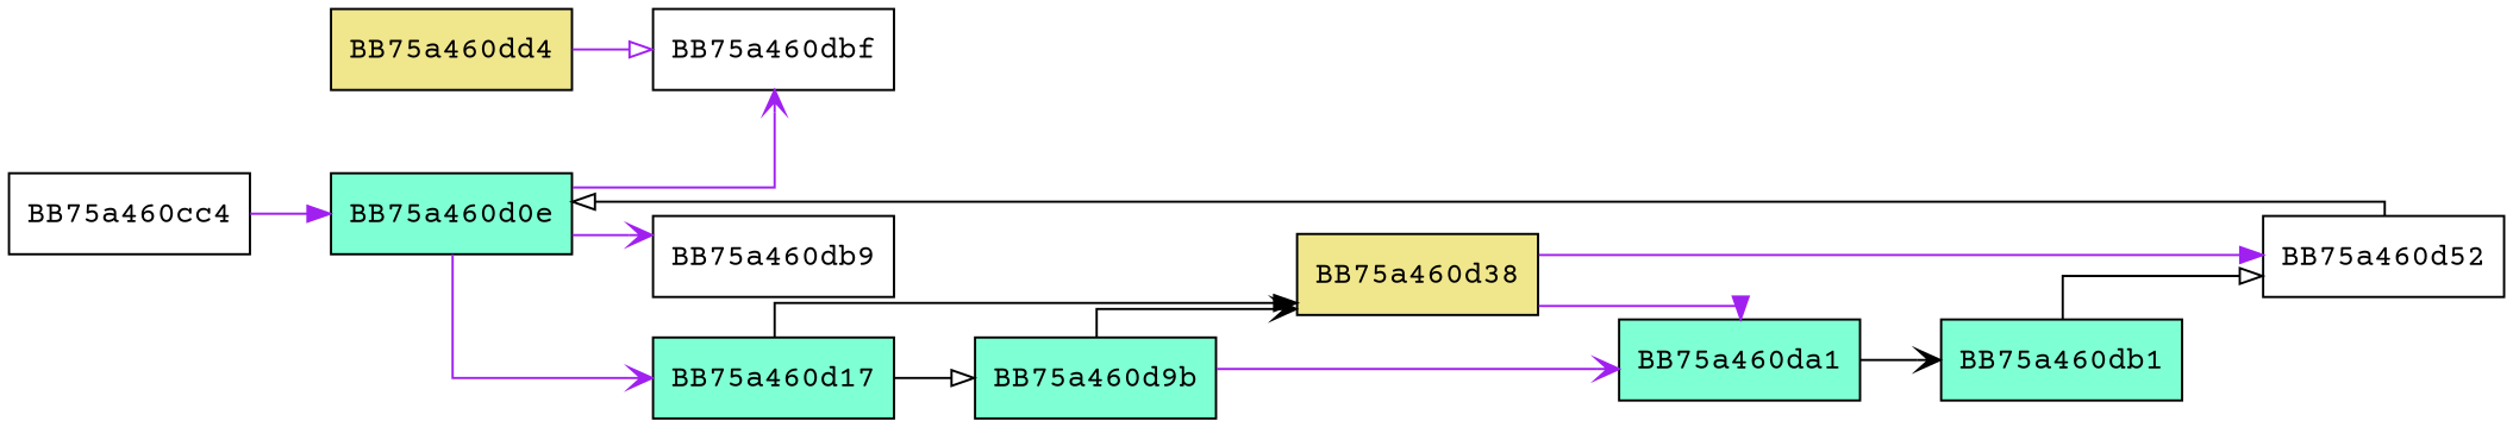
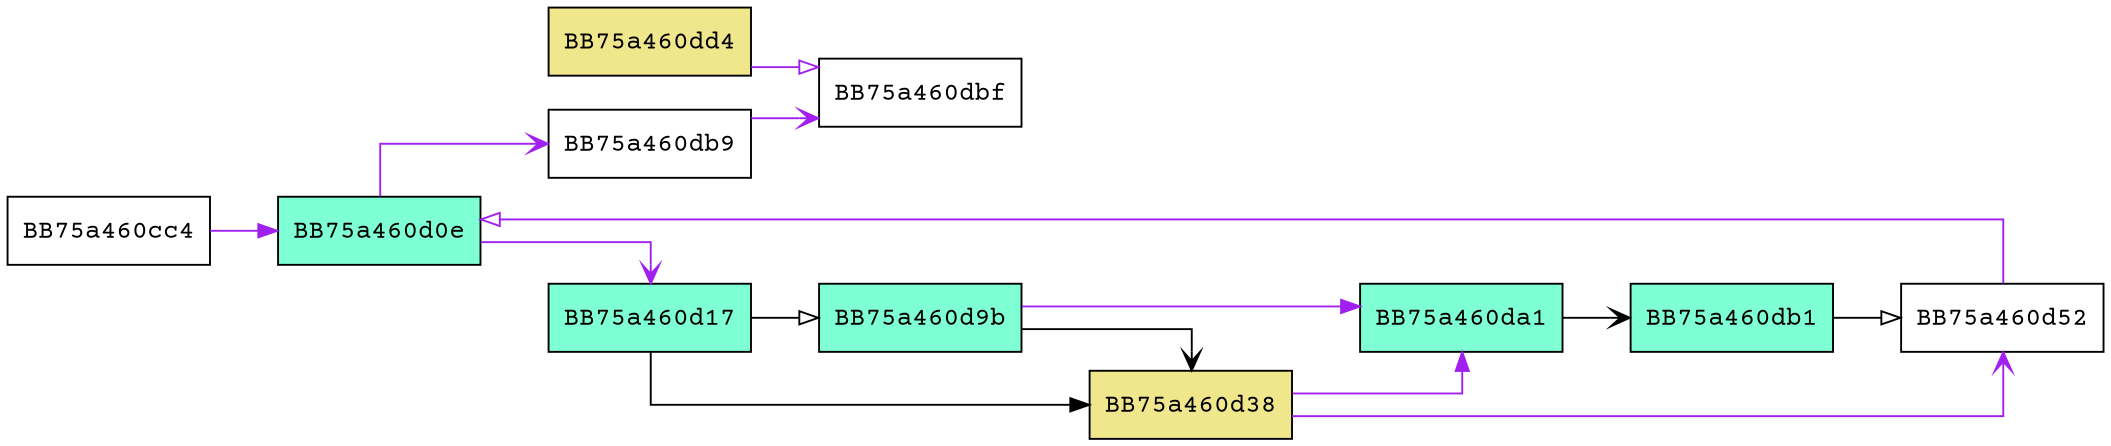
  digraph {
    fontname="Courier Prime"
    rankdir=LR
    splines=ortho
    node [fillcolor=aquamarine fontname="Courier Prime" shape=box style=filled]
    edge [arrowhead=vee color=purple fontname="Courier Prime"]
    BB75a460d0e
    BB75a460cc4 [fillcolor=white]
    BB75a460db9 [fillcolor=white]
    BB75a460d17
    BB75a460dbf [fillcolor=white]
    BB75a460d9b
    BB75a460d38 [fillcolor=khaki]
    BB75a460da1
    BB75a460d52 [fillcolor=white]
    BB75a460db1
    BB75a460dd4 [fillcolor=khaki]
    BB75a460d0e -> BB75a460db9
    BB75a460d0e -> BB75a460d17
    BB75a460cc4 -> BB75a460d0e [arrowhead=normal]
-   BB75a460d0e -> BB75a460dbf
+   BB75a460db9 -> BB75a460dbf
    BB75a460d17 -> BB75a460d9b [arrowhead=onormal color=black]
    BB75a460d17 -> BB75a460d38 [arrowhead=normal color=black]
    BB75a460d9b -> BB75a460d38 [color=black]
-   BB75a460d9b -> BB75a460da1
+   BB75a460d9b -> BB75a460da1 [arrowhead=normal]
    BB75a460d38 -> BB75a460da1 [arrowhead=normal]
-   BB75a460d38 -> BB75a460d52 [arrowhead=normal]
+   BB75a460d38 -> BB75a460d52
    BB75a460da1 -> BB75a460db1 [color=black]
-   BB75a460d52 -> BB75a460d0e [arrowhead=onormal color=black]
+   BB75a460d52 -> BB75a460d0e [arrowhead=onormal]
    BB75a460db1 -> BB75a460d52 [arrowhead=onormal color=black]
    BB75a460dd4 -> BB75a460dbf [arrowhead=onormal]
  }
